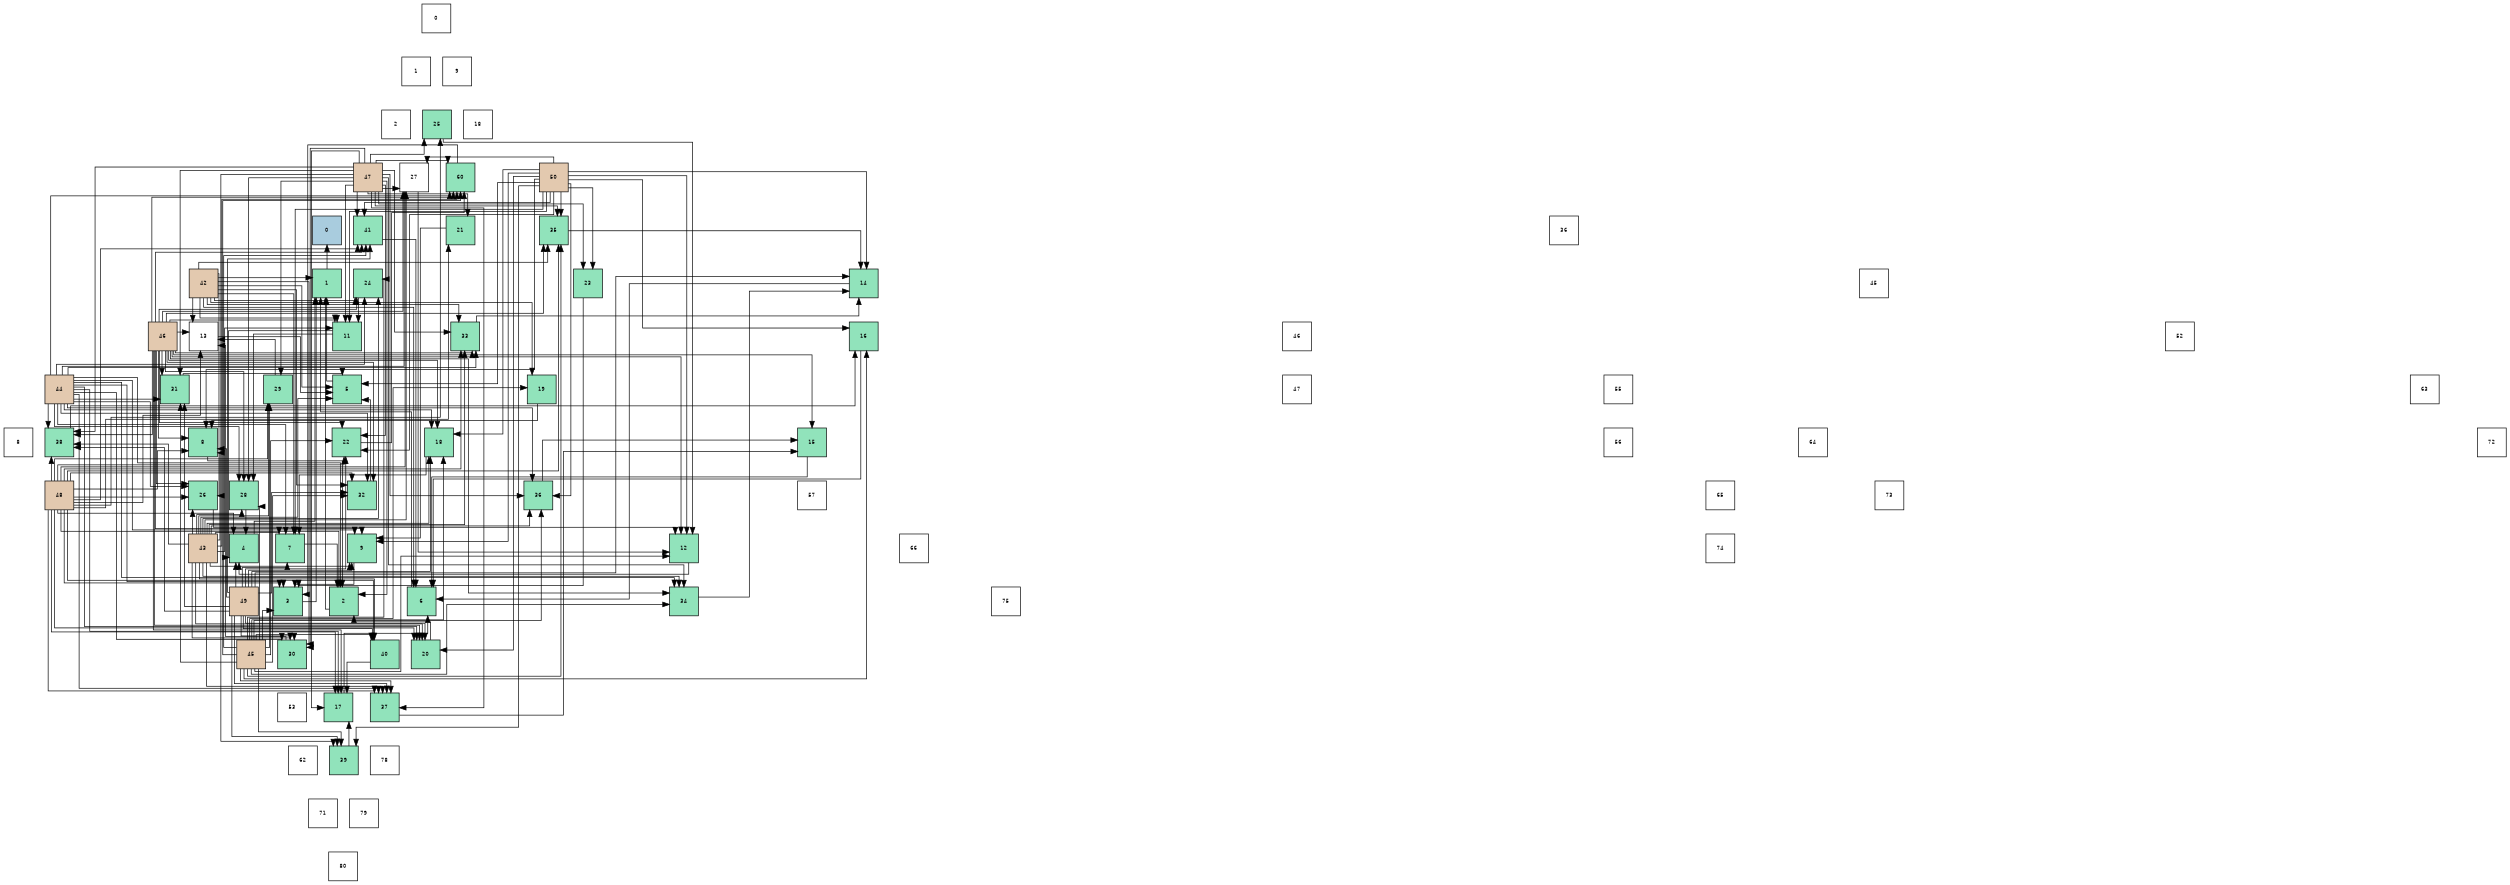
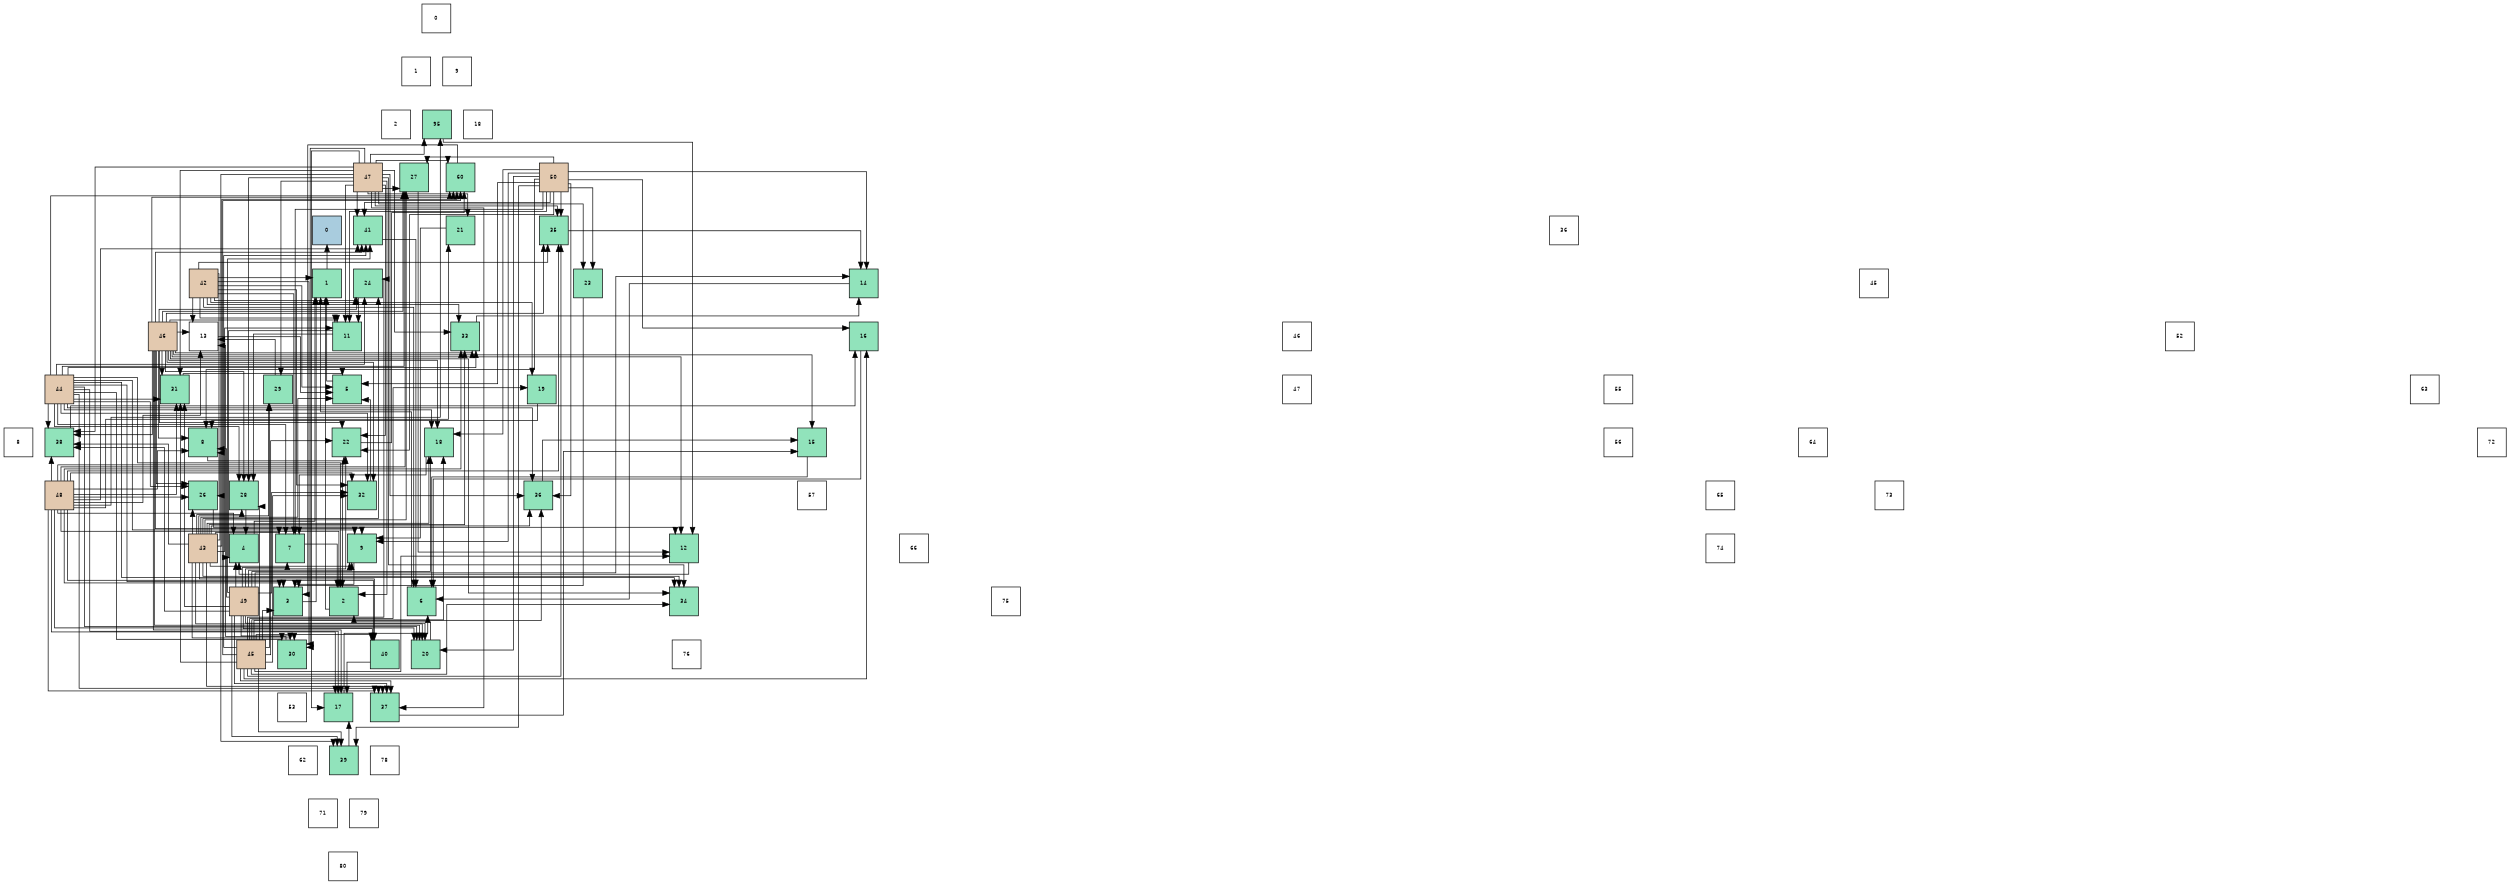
  digraph {
    fontname="DejaVu Sans"
    rank=same
    rankdir=TB
    splines=ortho
    node [fillcolor="#91e3bb" fixedsize=true fontname="DejaVu Sans" fontsize=8 shape=square style=filled]
    edge [constraint=false fontname="DejaVu Sans" style=vis]
    n1 [fillcolor="#ffffff" label=0 width=0.6]
    n2 [fillcolor="#ffffff" label=1 width=0.6]
    n3 [fillcolor="#ffffff" label=9 width=0.6]
    n4 [fillcolor="#ffffff" label=2 width=0.6]
-   n5 [label=25 width=0.6]
+   n5 [label=95 width=0.6]
    n6 [fillcolor="#ffffff" label=18 width=0.6]
    n7 [fillcolor="#e3c9af" label=47 width=0.6]
-   n8 [fillcolor="#ffffff" label=27 width=0.6]
+   n8 [label=27 width=0.6]
    n9 [label=60 width=0.6]
    n10 [label=12 width=0.6]
    n11 [fillcolor="#a9ccde" label=0 width=0.6]
    n12 [label=41 width=0.6]
    n13 [label=31 width=0.6]
    n14 [label=38 width=0.6]
    n15 [label=21 width=0.6]
    n16 [label=11 width=0.6]
    n17 [label=29 width=0.6]
    n18 [label=35 width=0.6]
    n19 [label=23 width=0.6]
    n20 [label=33 width=0.6]
    n21 [label=22 width=0.6]
    n22 [label=28 width=0.6]
    n23 [label=36 width=0.6]
    n24 [label=2 width=0.6]
    n25 [label=30 width=0.6]
    n26 [label=17 width=0.6]
    n27 [label=34 width=0.6]
    n28 [label=37 width=0.6]
    n29 [label=39 width=0.6]
    n30 [fillcolor="#e3c9af" label=42 width=0.6]
    n31 [label=1 width=0.6]
    n32 [label=24 width=0.6]
    n33 [label=6 width=0.6]
    n34 [label=5 width=0.6]
    n35 [label=8 width=0.6]
    n36 [label=26 width=0.6]
    n37 [fillcolor="#e3c9af" label=48 width=0.6]
    n38 [label=16 width=0.6]
    n39 [label=3 width=0.6]
    n40 [label=9 width=0.6]
    n41 [label=4 width=0.6]
    n42 [fillcolor="#ffffff" label=13 width=0.6]
    n43 [label=14 width=0.6]
    n44 [label=19 width=0.6]
    n45 [label=32 width=0.6]
    n46 [label=7 width=0.6]
    n47 [label=15 width=0.6]
    n48 [label=40 width=0.6]
    n49 [fillcolor="#ffffff" label=53 width=0.6]
    n50 [fillcolor="#ffffff" label=62 width=0.6]
    n51 [label=20 width=0.6]
+   n52 [fillcolor="#ffffff" label=76 width=0.6]
    n53 [fillcolor="#ffffff" label=78 width=0.6]
    n54 [fillcolor="#ffffff" label=71 width=0.6]
    n55 [fillcolor="#ffffff" label=79 width=0.6]
    n56 [fillcolor="#e3c9af" label=46 width=0.6]
    n57 [fillcolor="#e3c9af" label=44 width=0.6]
    n58 [label=18 width=0.6]
    n59 [fillcolor="#e3c9af" label=43 width=0.6]
    n60 [fillcolor="#ffffff" label=8 width=0.6]
    n61 [fillcolor="#ffffff" label=57 width=0.6]
    n62 [fillcolor="#e3c9af" label=45 width=0.6]
    n63 [fillcolor="#e3c9af" label=50 width=0.6]
    n64 [fillcolor="#ffffff" label=47 width=0.6]
    n65 [fillcolor="#e3c9af" label=49 width=0.6]
    n66 [fillcolor="#ffffff" label=36 width=0.6]
    n67 [fillcolor="#ffffff" label=45 width=0.6]
    n68 [fillcolor="#ffffff" label=46 width=0.6]
    n69 [fillcolor="#ffffff" label=52 width=0.6]
    n70 [fillcolor="#ffffff" label=55 width=0.6]
    n71 [fillcolor="#ffffff" label=56 width=0.6]
    n72 [fillcolor="#ffffff" label=63 width=0.6]
    n73 [fillcolor="#ffffff" label=64 width=0.6]
    n74 [fillcolor="#ffffff" label=65 width=0.6]
    n75 [fillcolor="#ffffff" label=66 width=0.6]
    n76 [fillcolor="#ffffff" label=72 width=0.6]
    n77 [fillcolor="#ffffff" label=73 width=0.6]
    n78 [fillcolor="#ffffff" label=74 width=0.6]
    n79 [fillcolor="#ffffff" label=75 width=0.6]
    n80 [fillcolor="#ffffff" label=80 width=0.6]
    n1 -> n2 [constraint=true style=invis]
    n1 -> n3 [constraint=true style=invis]
    n2 -> n4 [constraint=true style=invis]
    n2 -> n5 [constraint=true style=invis]
    n3 -> n5 [constraint=true style=invis]
    n3 -> n6 [constraint=true style=invis]
    n4 -> n7 [constraint=true style=invis]
    n4 -> n8 [constraint=true style=invis]
    n5 -> n8 [constraint=true style=invis]
    n5 -> n9 [constraint=true style=invis]
    n5 -> n10
    n6 -> n9 [constraint=true style=invis]
    n6 -> n63 [constraint=true style=invis]
    n7 -> n5
    n7 -> n8
    n7 -> n9
    n7 -> n11 [constraint=true style=invis]
    n7 -> n12
    n7 -> n12 [constraint=true style=invis]
    n7 -> n13
    n7 -> n14
    n7 -> n15
    n7 -> n16
    n7 -> n17
    n7 -> n18
    n7 -> n19
    n7 -> n20
    n7 -> n21
    n7 -> n22
    n7 -> n23
    n7 -> n24
    n7 -> n25
    n7 -> n26
    n7 -> n27
    n7 -> n28
    n7 -> n29
    n8 -> n10
    n8 -> n12 [constraint=true style=invis]
    n8 -> n15 [constraint=true style=invis]
    n9 -> n15 [constraint=true style=invis]
    n9 -> n18 [constraint=true style=invis]
    n9 -> n39
    n10 -> n27 [constraint=true style=invis]
    n10 -> n33 [constraint=true style=invis]
    n10 -> n41
    n11 -> n30 [constraint=true style=invis]
    n11 -> n31 [constraint=true style=invis]
    n12 -> n31 [constraint=true style=invis]
    n12 -> n32 [constraint=true style=invis]
    n12 -> n33
    n13 -> n14 [constraint=true style=invis]
    n13 -> n34
    n13 -> n35 [constraint=true style=invis]
    n14 -> n36 [constraint=true style=invis]
    n14 -> n37 [constraint=true style=invis]
    n14 -> n38
    n15 -> n19 [constraint=true style=invis]
    n15 -> n32 [constraint=true style=invis]
    n15 -> n40
    n16 -> n17 [constraint=true style=invis]
    n16 -> n22
    n16 -> n34 [constraint=true style=invis]
    n16 -> n41
    n17 -> n21 [constraint=true style=invis]
    n17 -> n35 [constraint=true style=invis]
    n17 -> n42
    n18 -> n19 [constraint=true style=invis]
    n18 -> n43
    n18 -> n43 [constraint=true style=invis]
    n19 -> n20 [constraint=true style=invis]
    n19 -> n38 [constraint=true style=invis]
    n19 -> n39
    n20 -> n34 [constraint=true style=invis]
    n20 -> n43
    n20 -> n44 [constraint=true style=invis]
    n21 -> n9
    n21 -> n22 [constraint=true style=invis]
    n21 -> n45 [constraint=true style=invis]
    n22 -> n41
    n22 -> n41 [constraint=true style=invis]
    n22 -> n46 [constraint=true style=invis]
    n23 -> n10 [constraint=true style=invis]
    n23 -> n40 [constraint=true style=invis]
    n23 -> n47
    n24 -> n25 [constraint=true style=invis]
    n24 -> n31
    n24 -> n48 [constraint=true style=invis]
    n25 -> n26 [constraint=true style=invis]
    n25 -> n42
    n25 -> n49 [constraint=true style=invis]
    n26 -> n29 [constraint=true style=invis]
    n26 -> n33
    n26 -> n50 [constraint=true style=invis]
-   n27 -> n43
    n27 -> n51 [constraint=true style=invis]
+   n27 -> n52 [constraint=true style=invis]
    n28 -> n29 [constraint=true style=invis]
    n28 -> n47
    n28 -> n53 [constraint=true style=invis]
    n29 -> n26
    n29 -> n54 [constraint=true style=invis]
    n29 -> n55 [constraint=true style=invis]
    n30 -> n16
    n30 -> n18
    n30 -> n20
    n30 -> n25
    n30 -> n31
    n30 -> n32
    n30 -> n33
    n30 -> n34
    n30 -> n36
    n30 -> n42
    n30 -> n42 [constraint=true style=invis]
    n30 -> n44
    n30 -> n45
    n30 -> n46
    n30 -> n56 [constraint=true style=invis]
    n31 -> n11
    n31 -> n16 [constraint=true style=invis]
    n31 -> n42 [constraint=true style=invis]
    n32 -> n16
    n32 -> n16 [constraint=true style=invis]
    n32 -> n20 [constraint=true style=invis]
    n33 -> n31
    n33 -> n48 [constraint=true style=invis]
    n33 -> n51 [constraint=true style=invis]
    n34 -> n21 [constraint=true style=invis]
    n34 -> n31
    n34 -> n58 [constraint=true style=invis]
    n35 -> n22 [constraint=true style=invis]
    n35 -> n24
    n35 -> n36 [constraint=true style=invis]
    n36 -> n10
    n36 -> n41 [constraint=true style=invis]
    n36 -> n59 [constraint=true style=invis]
    n37 -> n5
    n37 -> n8
    n37 -> n12
-   n37 -> n17
+   n37 -> n13
    n37 -> n14
    n37 -> n15
    n37 -> n18
    n37 -> n20
    n37 -> n21
    n37 -> n24
    n37 -> n26
    n37 -> n28
    n37 -> n35
    n37 -> n36
    n37 -> n39
    n37 -> n41
    n37 -> n42
    n37 -> n45
    n37 -> n48
    n37 -> n51
    n37 -> n59 [constraint=true style=invis]
    n38 -> n33
    n38 -> n44 [constraint=true style=invis]
    n38 -> n64 [constraint=true style=invis]
    n39 -> n25 [constraint=true style=invis]
    n39 -> n31
    n39 -> n62 [constraint=true style=invis]
    n40 -> n24 [constraint=true style=invis]
    n40 -> n33 [constraint=true style=invis]
    n40 -> n39
    n41 -> n31
    n41 -> n39 [constraint=true style=invis]
    n41 -> n65 [constraint=true style=invis]
    n42 -> n13 [constraint=true style=invis]
    n42 -> n17 [constraint=true style=invis]
    n42 -> n34
    n43 -> n33
    n43 -> n38 [constraint=true style=invis]
    n43 -> n68 [constraint=true style=invis]
    n44 -> n35
    n44 -> n47 [constraint=true style=invis]
    n44 -> n58 [constraint=true style=invis]
    n45 -> n34
    n45 -> n40 [constraint=true style=invis]
    n45 -> n46 [constraint=true style=invis]
    n46 -> n24
    n46 -> n24 [constraint=true style=invis]
    n46 -> n39 [constraint=true style=invis]
    n47 -> n23 [constraint=true style=invis]
    n47 -> n33
    n47 -> n61 [constraint=true style=invis]
    n48 -> n26
    n48 -> n26 [constraint=true style=invis]
    n48 -> n28 [constraint=true style=invis]
    n49 -> n50 [constraint=true style=invis]
    n50 -> n54 [constraint=true style=invis]
    n51 -> n24
    n51 -> n28 [constraint=true style=invis]
    n53 -> n55 [constraint=true style=invis]
    n54 -> n80 [constraint=true style=invis]
    n55 -> n80 [constraint=true style=invis]
    n56 -> n8
    n56 -> n9
    n56 -> n10
    n56 -> n12
    n56 -> n13
    n56 -> n13 [constraint=true style=invis]
    n56 -> n14
    n56 -> n16
    n56 -> n18
    n56 -> n20
    n56 -> n21
    n56 -> n22
    n56 -> n26
    n56 -> n27
    n56 -> n32
    n56 -> n35
    n56 -> n36
    n56 -> n40
    n56 -> n42
    n56 -> n45
    n56 -> n47
    n56 -> n51
    n56 -> n57 [constraint=true style=invis]
    n56 -> n58
    n57 -> n8
    n57 -> n9
    n57 -> n13
    n57 -> n14
    n57 -> n14 [constraint=true style=invis]
    n57 -> n20
    n57 -> n22
    n57 -> n23
    n57 -> n24
    n57 -> n25
    n57 -> n26
    n57 -> n27
    n57 -> n28
    n57 -> n32
    n57 -> n36
    n57 -> n39
    n57 -> n40
    n57 -> n45
    n57 -> n46
    n57 -> n51
    n57 -> n58
    n57 -> n60 [constraint=true style=invis]
    n58 -> n23 [constraint=true style=invis]
    n58 -> n45 [constraint=true style=invis]
    n58 -> n46
    n59 -> n8
    n59 -> n9
    n59 -> n14
    n59 -> n16
    n59 -> n17
    n59 -> n20
    n59 -> n22
    n59 -> n23
    n59 -> n25
    n59 -> n27
    n59 -> n28
    n59 -> n32
    n59 -> n34
    n59 -> n35
    n59 -> n36
    n59 -> n40
    n59 -> n46
    n59 -> n48
    n59 -> n51
    n59 -> n58
    n59 -> n65 [constraint=true style=invis]
    n60 -> n37 [constraint=true style=invis]
    n61 -> n10 [constraint=true style=invis]
    n61 -> n75 [constraint=true style=invis]
    n62 -> n9
    n62 -> n10
    n62 -> n12
    n62 -> n13
    n62 -> n17
    n62 -> n18
    n62 -> n21
    n62 -> n22
    n62 -> n23
    n62 -> n27
    n62 -> n28
    n62 -> n29
    n62 -> n32
    n62 -> n38
    n62 -> n39
    n62 -> n44
    n62 -> n45
    n62 -> n48
    n62 -> n49 [constraint=true style=invis]
    n62 -> n58
    n63 -> n8
-   n63 -> n10
    n63 -> n12
    n63 -> n16
    n63 -> n18
    n63 -> n18 [constraint=true style=invis]
    n63 -> n19
    n63 -> n21
    n63 -> n23
    n63 -> n29
    n63 -> n34
    n63 -> n35
    n63 -> n38
    n63 -> n40
    n63 -> n43
    n63 -> n46
    n63 -> n51
    n63 -> n58
    n63 -> n66 [constraint=true style=invis]
    n64 -> n47 [constraint=true style=invis]
    n64 -> n71 [constraint=true style=invis]
    n65 -> n12
    n65 -> n13
    n65 -> n14
    n65 -> n21
    n65 -> n25
    n65 -> n28
    n65 -> n29
    n65 -> n35
    n65 -> n40
    n65 -> n41
    n65 -> n43
    n65 -> n45
    n65 -> n46
    n65 -> n48
    n65 -> n51
    n65 -> n58
    n65 -> n62 [constraint=true style=invis]
    n66 -> n43 [constraint=true style=invis]
    n66 -> n67 [constraint=true style=invis]
    n67 -> n68 [constraint=true style=invis]
    n67 -> n69 [constraint=true style=invis]
    n68 -> n64 [constraint=true style=invis]
    n68 -> n70 [constraint=true style=invis]
    n69 -> n70 [constraint=true style=invis]
    n69 -> n72 [constraint=true style=invis]
    n70 -> n71 [constraint=true style=invis]
    n70 -> n73 [constraint=true style=invis]
    n71 -> n61 [constraint=true style=invis]
    n71 -> n74 [constraint=true style=invis]
    n72 -> n73 [constraint=true style=invis]
    n72 -> n76 [constraint=true style=invis]
    n73 -> n74 [constraint=true style=invis]
    n73 -> n77 [constraint=true style=invis]
    n74 -> n75 [constraint=true style=invis]
    n74 -> n78 [constraint=true style=invis]
    n75 -> n27 [constraint=true style=invis]
    n75 -> n79 [constraint=true style=invis]
    n76 -> n77 [constraint=true style=invis]
    n77 -> n78 [constraint=true style=invis]
    n78 -> n79 [constraint=true style=invis]
+   n79 -> n52 [constraint=true style=invis]
  }
